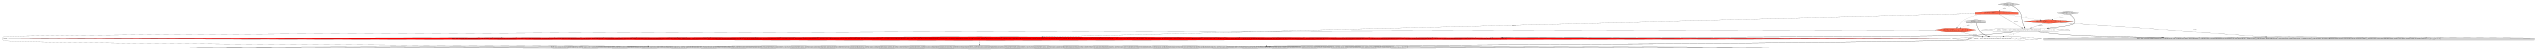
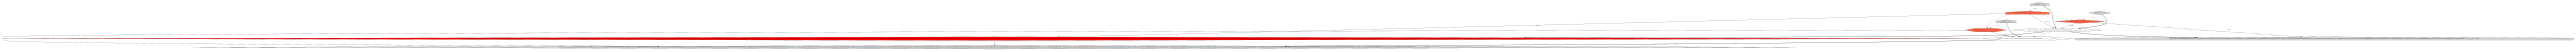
  digraph {
    fontname="Comic Neue"
    node [fillcolor=lightgray fontname="Comic Neue" shape=house style=filled]
    edge [fontname="Comic Neue" style=bold]
    n1 [label="leaving['0', '0', '1']"]
    n2 [fillcolor=tomato label="List<String> servers@@@2@@@['0', '0', '1']" shape=hexagon]
    n3 [fillcolor=white label="leaving = (servers != null)? ImmutableList.copyOf(servers): ImmutableList.of()@@@3@@@['0', '0', '1']" shape=hexagon]
    n4 [label="return new JoinAddStatConfigEnsembleable(){@Override public byte(( forEnsemble(){return this.forEnsemble()}@Override public ConfigureEnsembleable storingStatIn(Stat stat){return new InternalConfigureEnsembleable()}@Override public Ensembleable<byte((> fromConfig(long config){return this.fromConfig(config)}@Override public JoinStatConfigurable adding(String server){return adding((server != null)? Arrays.asList(server): null)}@Override public JoinStatConfigurable adding(List<String> servers){return new JoinStatConfigurable(){@Override public ConfigureEnsembleable joining(List<String> servers){return this.joining(servers)}@Override public ConfigureEnsembleable joining(String server){return this.joining(server)}}}@Override public AddStatConfigEnsembleable joining(String server){return joining((server != null)? Arrays.asList(server): null)}@Override public AddStatConfigEnsembleable joining(List<String> servers){return new AddStatConfigEnsembleable(){@Override public byte(( forEnsemble(){return this.forEnsemble()}@Override public ConfigureEnsembleable storingStatIn(Stat stat){return new InternalConfigureEnsembleable()}@Override public Ensembleable<byte((> fromConfig(long config){return this.fromConfig(config)}@Override public Statable<ConfigureEnsembleable> adding(List<String> servers){return this.adding(servers)}@Override public Statable<ConfigureEnsembleable> adding(String server){return this.adding(server)}}}}@@@4@@@['0', '0', '1']" shape=diamond]
    n5 [fillcolor=white label="joining = (servers != null)? ImmutableList.copyOf(servers): ImmutableList.of()@@@3@@@['1', '1', '0']" shape=hexagon]
    n6 [label="return new LeaveStatConfigEnsembleable(){@Override public byte(( forEnsemble(){return this.forEnsemble()}@Override public ConfigureEnsembleable storingStatIn(Stat stat){responseStat = statreturn this}@Override public Ensembleable<byte((> fromConfig(long config){fromConfig = configreturn this}@Override public JoinStatConfigEnsembleable leaving(String server){return this.leaving(server)}@Override public JoinStatConfigEnsembleable leaving(List<String> servers){return this.leaving(servers)}}@@@4@@@['0', '1', '0']"]
    n7 [fillcolor=red label="return new LeaveAddStatConfigEnsembleable(){@Override public byte(( forEnsemble(){return this.forEnsemble()}@Override public ConfigureEnsembleable storingStatIn(Stat stat){return new InternalConfigureEnsembleable()}@Override public Ensembleable<byte((> fromConfig(long config){return this.fromConfig(config)}@Override public LeaveStatConfigEnsembleable adding(String server){return adding((server != null)? Arrays.asList(server): null)}@Override public LeaveStatConfigEnsembleable adding(List<String> servers){return new LeaveStatConfigEnsembleable(){@Override public byte(( forEnsemble(){return this.forEnsemble()}@Override public ConfigureEnsembleable storingStatIn(Stat stat){return new InternalConfigureEnsembleable()}@Override public Ensembleable<byte((> fromConfig(long config){return this.fromConfig(config)}@Override public Statable<ConfigureEnsembleable> leaving(List<String> servers){return this.leaving(servers)}@Override public Statable<ConfigureEnsembleable> leaving(String server){return this.leaving(server)}}}@Override public AddStatConfigEnsembleable leaving(String server){return leaving((server != null)? Arrays.asList(server): null)}@Override public AddStatConfigEnsembleable leaving(List<String> servers){return new AddStatConfigEnsembleable(){@Override public byte(( forEnsemble(){return this.forEnsemble()}@Override public ConfigureEnsembleable storingStatIn(Stat stat){return new InternalConfigureEnsembleable()}@Override public ConfigureEnsembleable fromConfig(long config){return new InternalConfigureEnsembleable()}@Override public Statable<ConfigureEnsembleable> adding(List<String> servers){return this.adding(servers)}@Override public Statable<ConfigureEnsembleable> adding(String server){return this.adding(server)}}}}@@@4@@@['1', '0', '0']" shape=diamond]
    n8 [label="joining['0', '1', '0']" shape=diamond]
    n9 [fillcolor=tomato label="List<String> servers@@@2@@@['0', '1', '0']" shape=diamond]
    n10 [fillcolor=tomato label="List<String> servers@@@2@@@['1', '0', '0']"]
-   n11 [label="joining['1', '0', '0']" shape=diamond]
+   n11 [label="joining['1', '0', '0']"]
    n1 -> n2 [label=true style=dotted]
    n1 -> n3
    n2 -> n3 [label=servers style=solid]
    n2 -> n4 [label=servers style=solid]
    n3 -> n4
    n5 -> n3 [label=0 style=dashed]
    n5 -> n6
    n5 -> n7
    n7 -> n4 [label=0 style=dashed]
    n8 -> n5
    n8 -> n9 [label=servers style=dotted]
    n9 -> n5 [label=servers style=solid]
    n9 -> n6 [label=servers style=solid]
    n10 -> n2 [label=0 style=dashed]
    n10 -> n5 [label=servers style=solid]
    n10 -> n7 [label=servers style=solid]
    n10 -> n9 [label=0 style=dashed]
    n11 -> n5
    n11 -> n10 [label=true style=dotted]
  }
